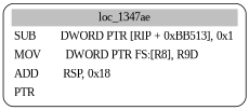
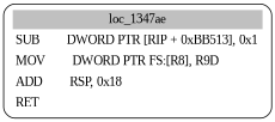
  digraph {
    fontname="Liberation Serif"
-   n1 [fontname="Liberation Serif" label=<<table border="0" cellborder="0" cellpadding="3"><tr><td align="center" colspan="2" bgcolor="grey">loc_1347ae</td></tr><tr><td align="left">SUB        DWORD PTR [RIP + 0xBB513], 0x1</td></tr><tr><td align="left">MOV        DWORD PTR FS:[R8], R9D</td></tr><tr><td align="left">ADD        RSP, 0x18</td></tr><tr><td align="left">PTR        </td></tr></table>> shape=Mrecord]
+   n1 [fontname="Liberation Serif" label=<<table border="0" cellborder="0" cellpadding="3"><tr><td align="center" colspan="2" bgcolor="grey">loc_1347ae</td></tr><tr><td align="left">SUB        DWORD PTR [RIP + 0xBB513], 0x1</td></tr><tr><td align="left">MOV        DWORD PTR FS:[R8], R9D</td></tr><tr><td align="left">ADD        RSP, 0x18</td></tr><tr><td align="left">RET        </td></tr></table>> shape=Mrecord]
  }
